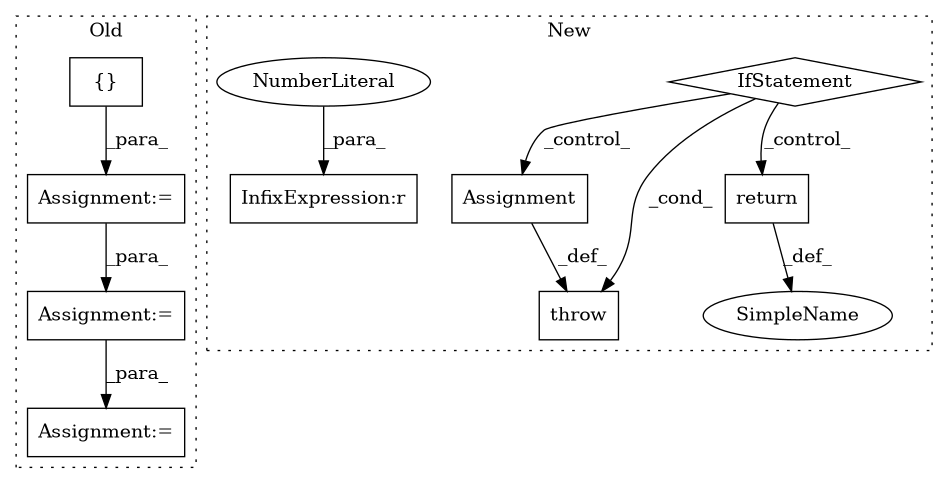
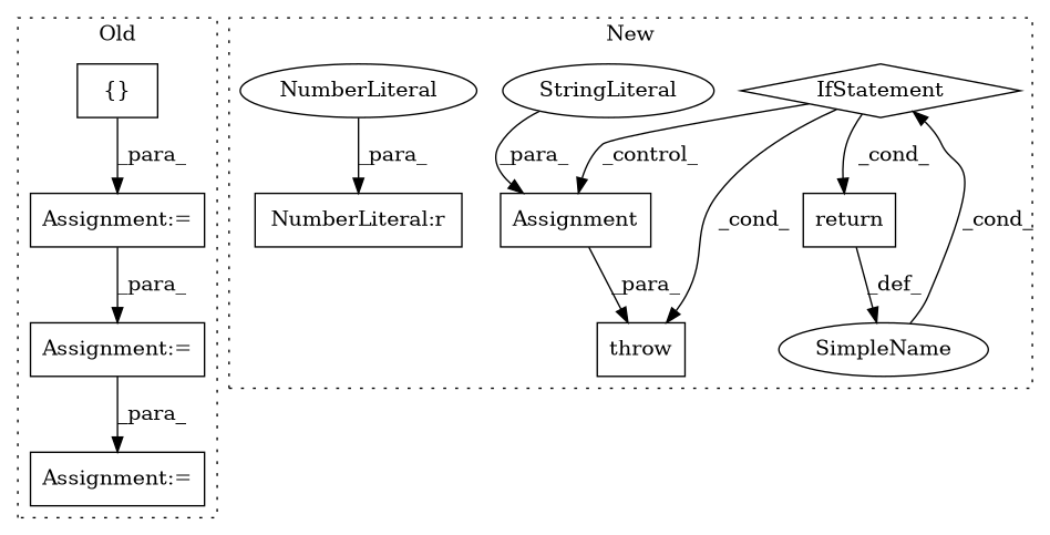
  digraph {
    node [a=7 l=1 shape=box]
    n1 [a=4 l=2 label="{}" s=2994]
    n2 [l="63,2" label="Assignment:=" s="3130,3224"]
    n3 [label="Assignment:=" s=2980]
    n4 [label="Assignment:=" s=3247]
    n5 [a=32 l="10,1" label=Assignment s="3665,3703"]
    n6 [a=53 l=6 label=throw s=3659]
    n7 [a=42 label=SimpleName shape=ellipse l=""]
    n8 [a=25 l="4,2" label=IfStatement s="3572,3588" shape=diamond]
+   n9 [a=45 l=28 label=StringLiteral s=3675 shape=ellipse]
    n10 [a=41 l=7 label=return s=3598]
-   n11 [a=27 l=4 label="InfixExpression:r" s=3583]
+   n11 [a=27 l=4 label="NumberLiteral:r" s=3583]
    n12 [a=34 label=NumberLiteral s=3587 shape=ellipse]
    subgraph cluster_1 {
      label=Old
      style=dotted
      n1
      n2
      n3
      n4
    }
    subgraph cluster_2 {
      label=New
      style=dotted
      n5
      n6
      n7
      n8
+     n9
      n10
      n11
      n12
    }
    n1 -> n3 [label=_para_]
    n2 -> n4 [label=_para_]
    n3 -> n2 [label=_para_]
-   n5 -> n6 [label=_def_]
+   n5 -> n6 [label=_para_]
+   n7 -> n8 [label=_cond_]
    n8 -> n5 [label=_control_]
    n8 -> n6 [label=_cond_]
-   n8 -> n10 [label=_control_]
+   n8 -> n10 [label=_cond_]
+   n9 -> n5 [label=_para_]
    n10 -> n7 [label=_def_]
    n12 -> n11 [label=_para_]
  }
